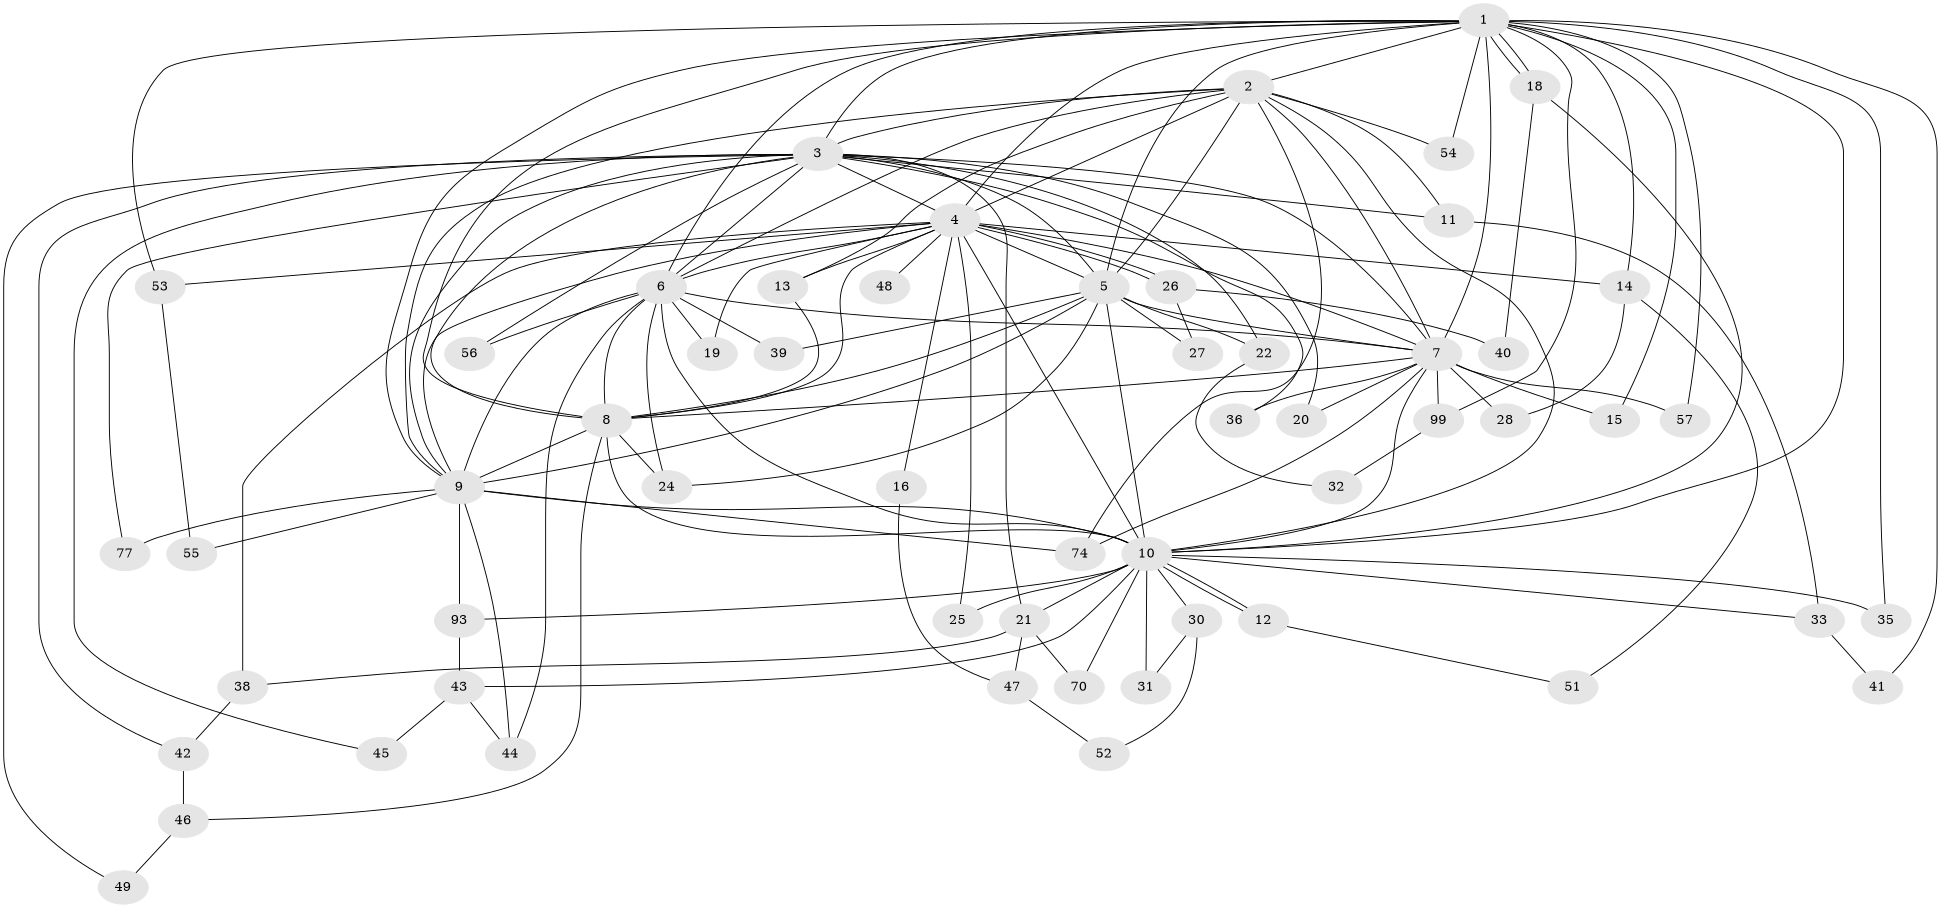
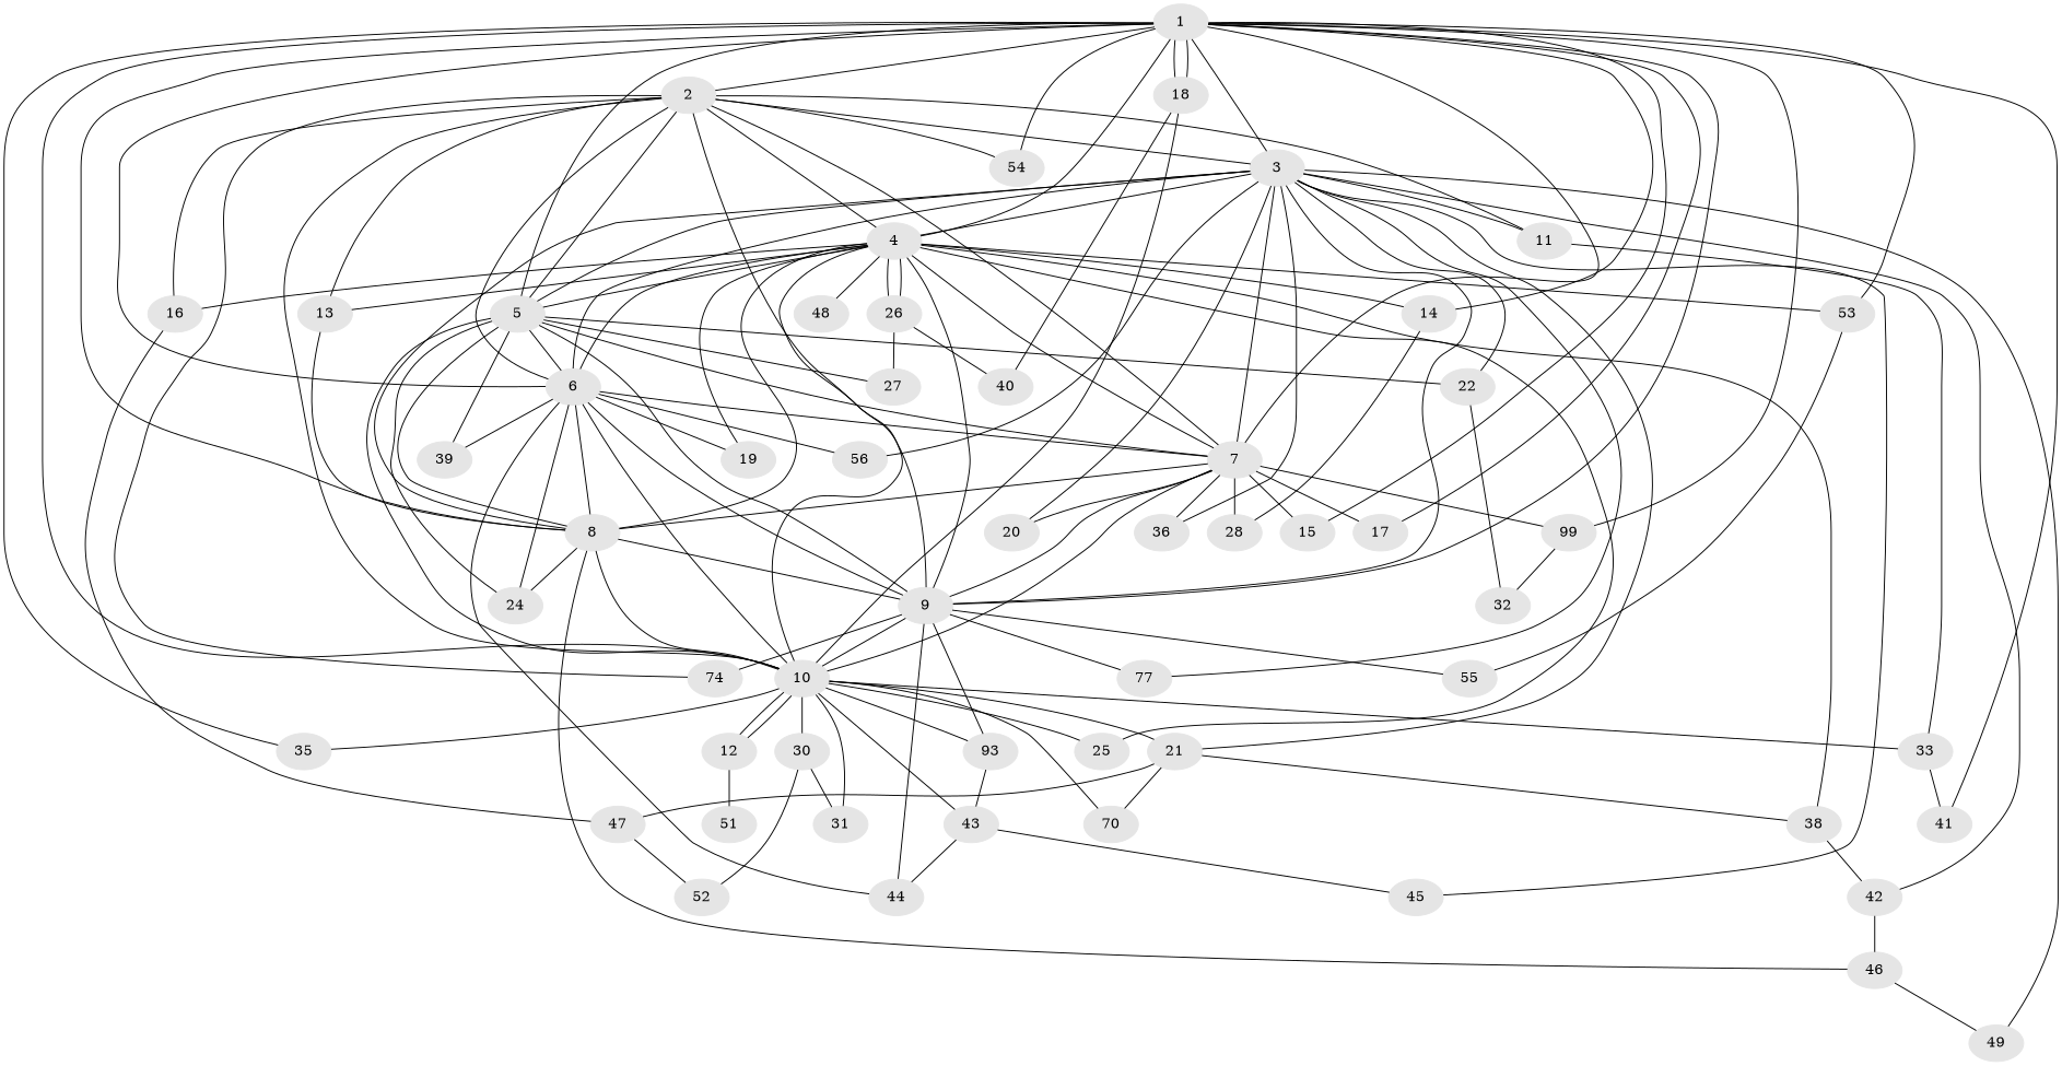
  graph {
    node [color=gray90 style=filled]
    1
    2
    3
    4
    5
    6
    7
    8
    9
    10
    14
    15
-   17 [label=57]
+   17
    18
    n15 [label=99]
    35
    41
    53
    54
    11
    13
    16
    n23 [label=74]
    20
    21
    22
    36
    n28 [label=77]
    42
    45
    49
    56
    19
    25
    26
    38
    48
    27
    39
    24
    44
    28
    46
    n44 [label=93]
    55
    30
    12
    31
    33
    43
    n51 [label=70]
    51
    40
    32
    47
    52
    1 -- 2
    1 -- 3
    1 -- 4
    1 -- 5
    1 -- 6
    1 -- 7
    1 -- 8
    1 -- 9
    1 -- 10
    1 -- 14
    1 -- 15
    1 -- 17
    1 -- 18
    1 -- 18
    1 -- n15
    1 -- 35
    1 -- 41
    1 -- 53
    1 -- 54
    2 -- 3
    2 -- 4
    2 -- 5
    2 -- 6
    2 -- 7
    2 -- 9
    2 -- 10
    2 -- 54
    2 -- 11
    2 -- 13
+   2 -- 16
    2 -- n23
    3 -- 4
    3 -- 5
    3 -- 6
    3 -- 7
    3 -- 8
    3 -- 9
    3 -- 11
    3 -- 20
    3 -- 21
    3 -- 22
    3 -- 36
    3 -- n28
    3 -- 42
    3 -- 45
    3 -- 49
    3 -- 56
    4 -- 5
    4 -- 6
    4 -- 7
    4 -- 8
    4 -- 9
    4 -- 10
    4 -- 14
    4 -- 53
    4 -- 13
    4 -- 16
    4 -- 19
    4 -- 25
    4 -- 26
    4 -- 26
    4 -- 38
    4 -- 48
+   5 -- 6
    5 -- 7
    5 -- 8
    5 -- 9
    5 -- 10
    5 -- 22
    5 -- 27
    5 -- 39
    5 -- 24
    6 -- 7
    6 -- 8
    6 -- 9
    6 -- 10
    6 -- 56
    6 -- 19
    6 -- 39
    6 -- 24
    6 -- 44
    7 -- 8
-   7 -- n23
+   7 -- 9
    7 -- 10
    7 -- 15
    7 -- 17
    7 -- n15
    7 -- 20
    7 -- 36
    7 -- 28
    8 -- 9
    8 -- 10
    8 -- 24
    8 -- 46
    9 -- 10
    9 -- n23
    9 -- n28
    9 -- 44
    9 -- n44
    9 -- 55
    10 -- 35
    10 -- 21
    10 -- 25
    10 -- n44
    10 -- 30
    10 -- 12
    10 -- 12
    10 -- 31
    10 -- 33
    10 -- 43
    10 -- n51
    14 -- 28
-   14 -- 51
    18 -- 10
    18 -- 40
    n15 -- 32
    53 -- 55
    11 -- 33
    13 -- 8
    16 -- 47
    21 -- 38
    21 -- n51
    21 -- 47
    22 -- 32
    42 -- 46
    26 -- 27
    26 -- 40
    38 -- 42
    46 -- 49
    n44 -- 43
    30 -- 31
    30 -- 52
    12 -- 51
    33 -- 41
    43 -- 45
    43 -- 44
    47 -- 52
  }
